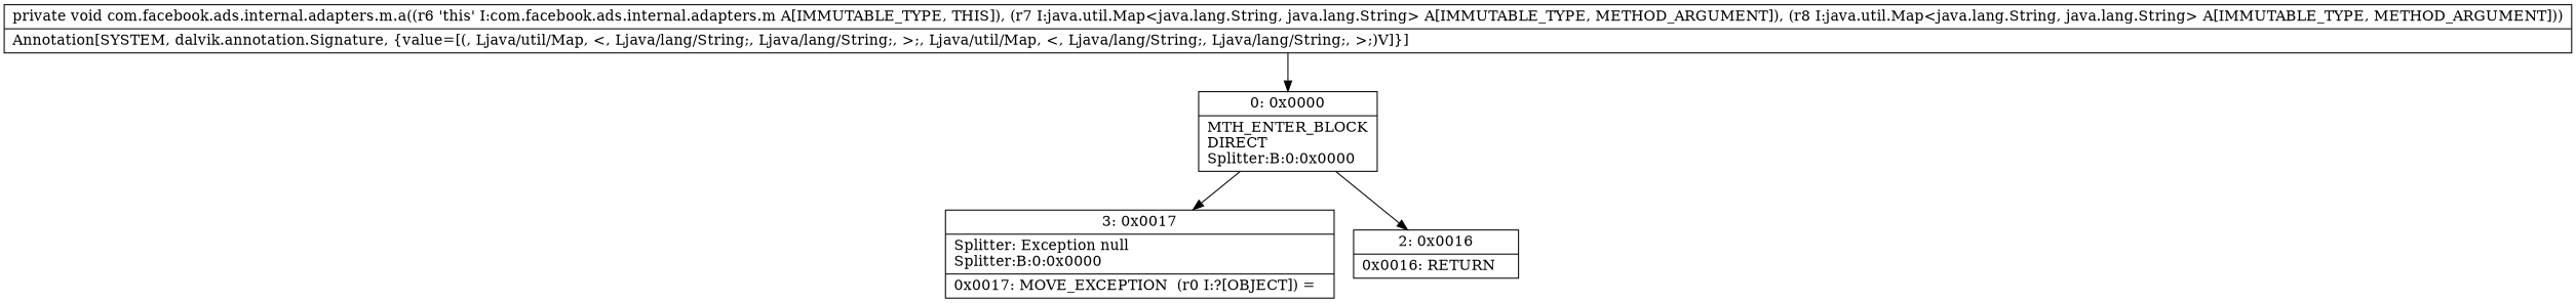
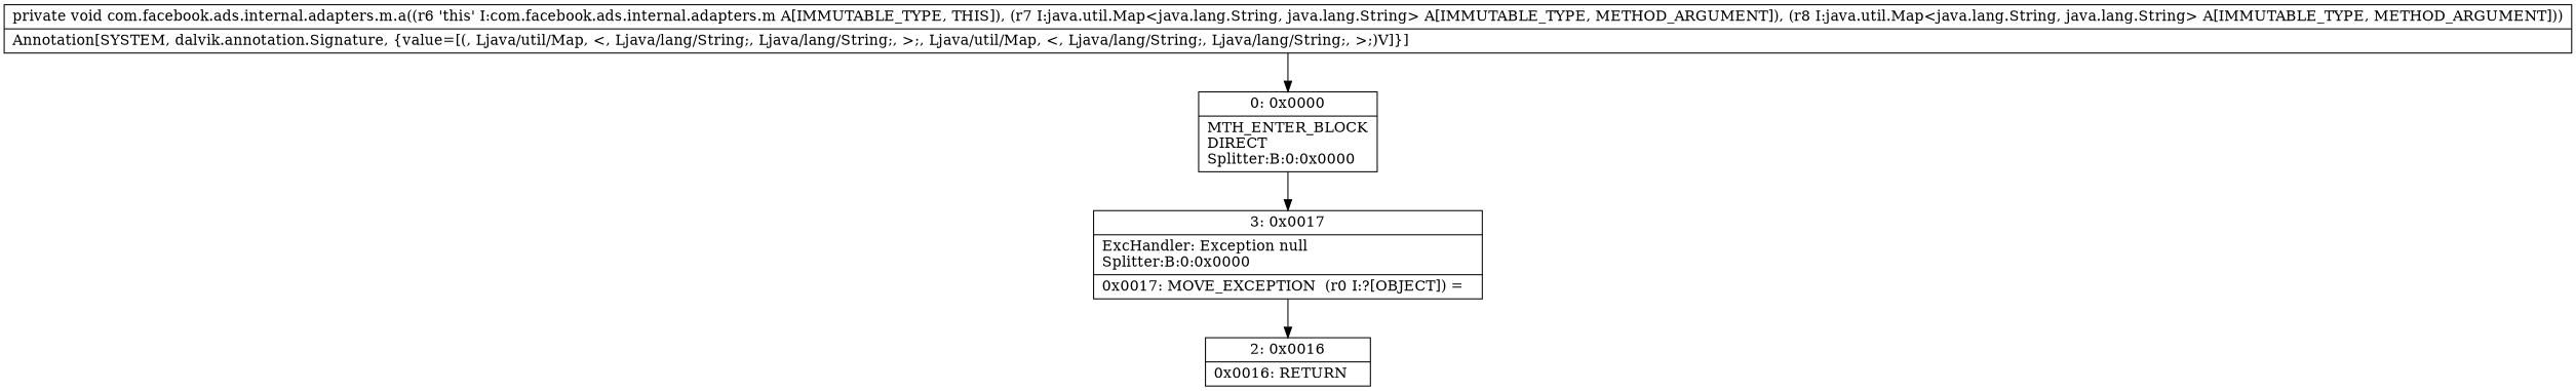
  digraph {
    node [shape=record]
    n1 [label="{0\:\ 0x0000|MTH_ENTER_BLOCK\lDIRECT\lSplitter:B:0:0x0000\l}"]
-   n2 [label="{3\:\ 0x0017|Splitter: Exception null\lSplitter:B:0:0x0000\l|0x0017: MOVE_EXCEPTION  (r0 I:?[OBJECT]) =  \l}"]
+   n2 [label="{3\:\ 0x0017|ExcHandler: Exception null\lSplitter:B:0:0x0000\l|0x0017: MOVE_EXCEPTION  (r0 I:?[OBJECT]) =  \l}"]
    n3 [label="{2\:\ 0x0016|0x0016: RETURN   \l}"]
    n4 [label="{private void com.facebook.ads.internal.adapters.m.a((r6 'this' I:com.facebook.ads.internal.adapters.m A[IMMUTABLE_TYPE, THIS]), (r7 I:java.util.Map\<java.lang.String, java.lang.String\> A[IMMUTABLE_TYPE, METHOD_ARGUMENT]), (r8 I:java.util.Map\<java.lang.String, java.lang.String\> A[IMMUTABLE_TYPE, METHOD_ARGUMENT]))  | Annotation[SYSTEM, dalvik.annotation.Signature, \{value=[(, Ljava\/util\/Map, \<, Ljava\/lang\/String;, Ljava\/lang\/String;, \>;, Ljava\/util\/Map, \<, Ljava\/lang\/String;, Ljava\/lang\/String;, \>;)V]\}]\l}"]
    n1 -> n2
-   n1 -> n3
+   n2 -> n3
    n4 -> n1
  }
